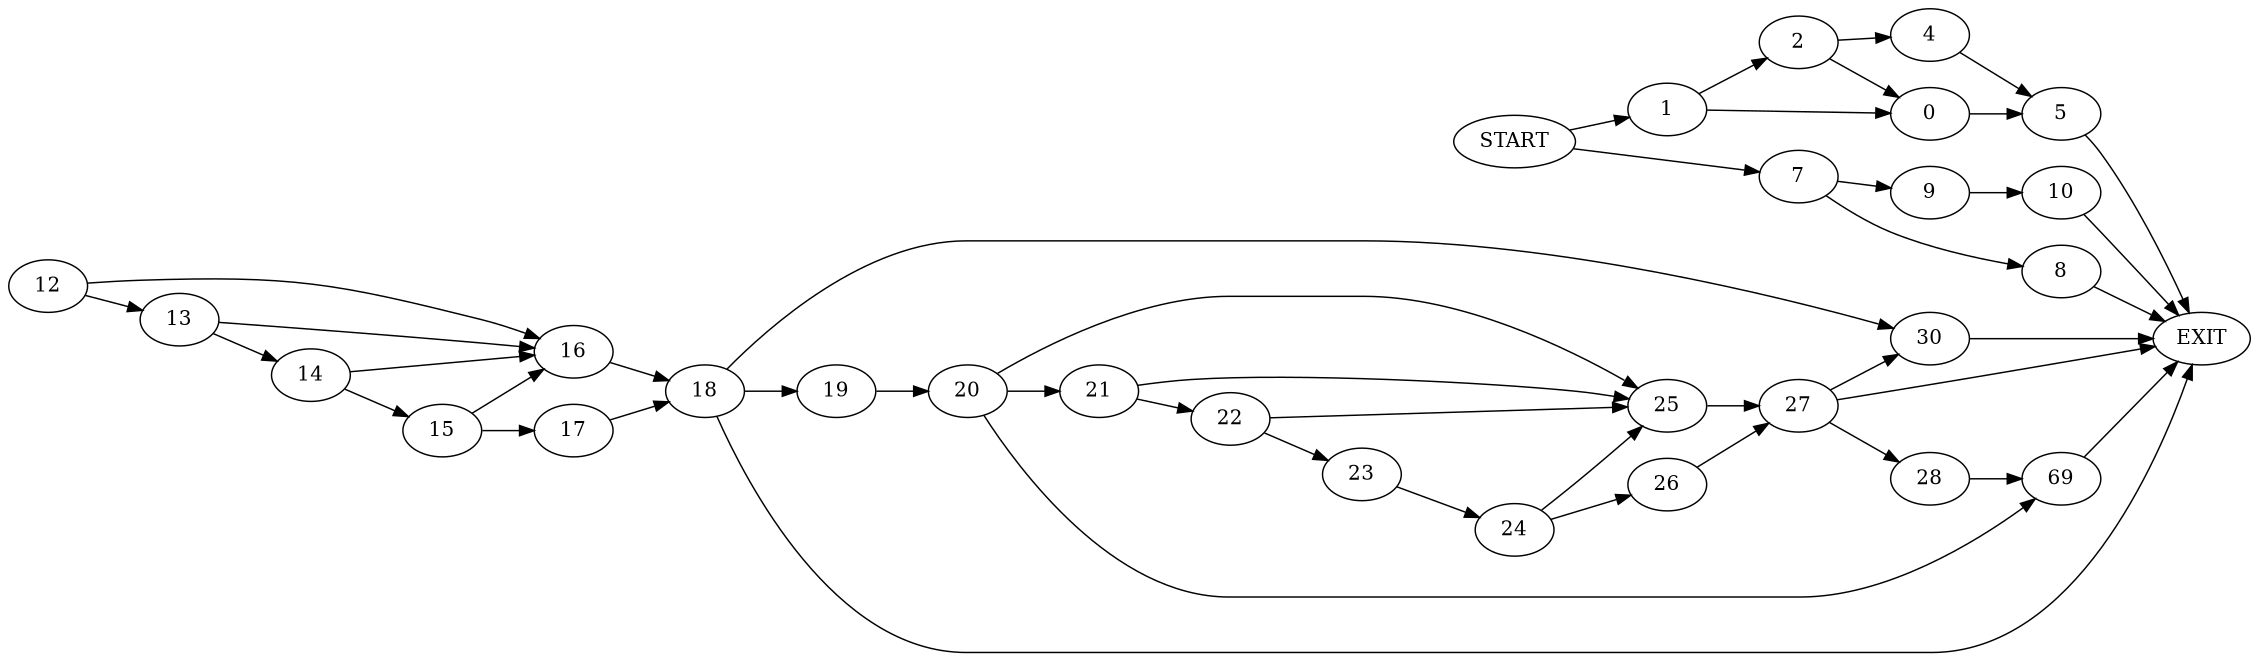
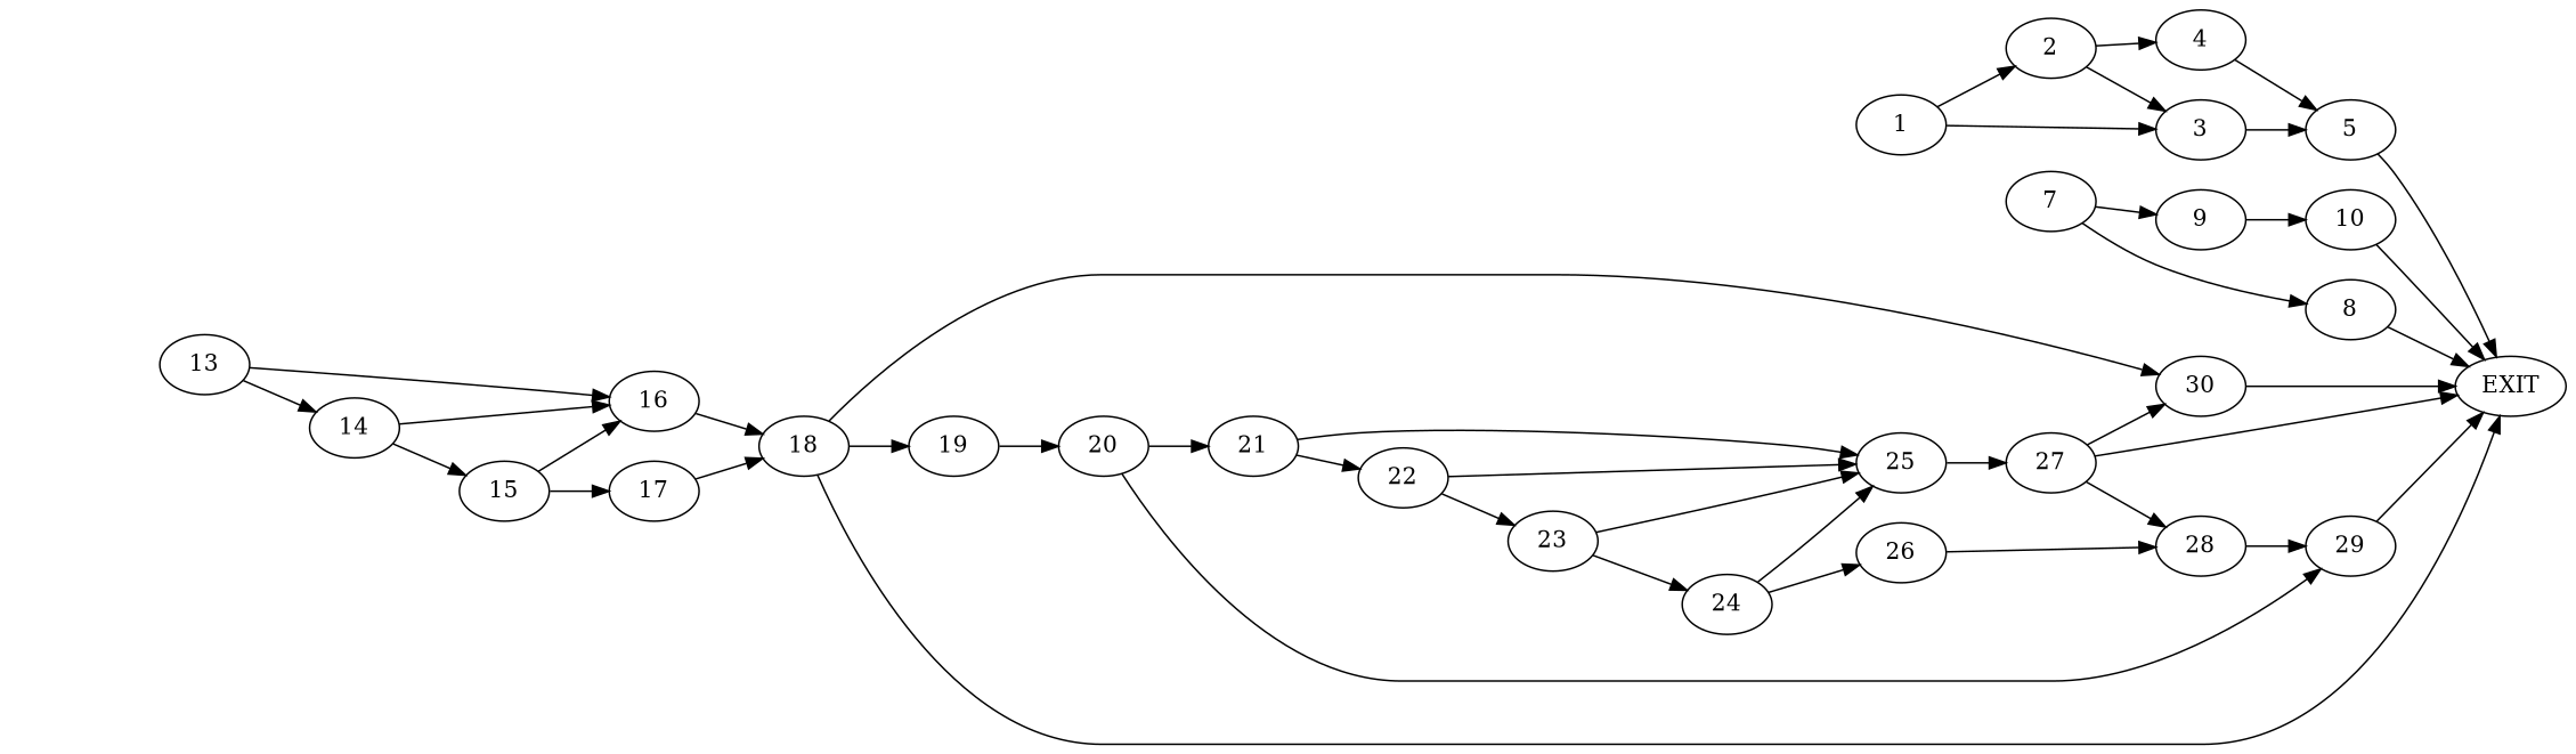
  digraph {
    rankdir=LR
-   n1 [label=START]
    1
    7
    2
-   3 [label=0]
+   3
    8
    9
    4
    5
    n10 [label=EXIT]
    10
-   12
    13
    16
    20
    21
-   29 [label=69]
+   29
    14
    18
    15
    17
    19
    30
    22
    25
    23
    27
    24
    26
    28
-   n1 -> 1
-   n1 -> 7
    1 -> 2
    1 -> 3
    7 -> 8
    7 -> 9
    2 -> 3
    2 -> 4
    3 -> 5
    8 -> n10
    9 -> 10
    4 -> 5
    5 -> n10
    10 -> n10
-   12 -> 13
-   12 -> 16
    13 -> 16
    13 -> 14
    16 -> 18
    20 -> 21
    20 -> 29
    21 -> 22
    21 -> 25
    29 -> n10
    14 -> 16
    14 -> 15
    18 -> n10
    18 -> 19
    18 -> 30 [tailport=s2]
    15 -> 16
    15 -> 17
    17 -> 18
    19 -> 20
    30 -> n10
    22 -> 25
    22 -> 23
    25 -> 27
-   20 -> 25
+   23 -> 25
    23 -> 24
    27 -> n10
    27 -> 30 [tailport=s2]
    27 -> 28
    24 -> 25
    24 -> 26
-   26 -> 27
+   26 -> 28
    28 -> 29
  }
